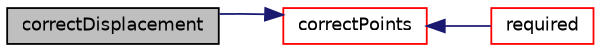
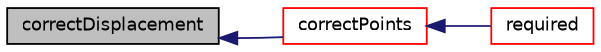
  digraph {
    rankdir=LR
    node [color=red fontname=Helvetica fontsize=10 shape=record]
    edge [color=midnightblue dir=back fontname=Helvetica fontsize=10 labelfontname=Helvetica labelfontsize=10 style=solid]
    n1 [color=black fillcolor=grey75 fontcolor=black height=0.2 label=correctDisplacement style=filled width=0.4]
    n2 [height=0.2 label=correctPoints width=0.4]
    n3 [height=0.2 label=required width=0.4]
-   n2 -> n1
+   n1 -> n2
    n2 -> n3
  }
